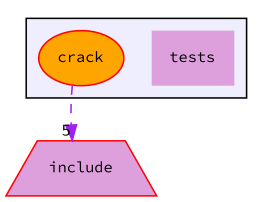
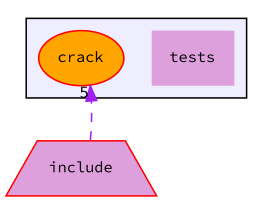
  digraph {
    compound=true
    fontname="Source Code Pro"
    node [fontname="Source Code Pro" fontsize=10 style=filled fillcolor=plum color=red]
    n1 [label=tests shape=plaintext]
    n2 [fillcolor=orange label=crack shape=ellipse]
    n3 [label=include shape=trapezium]
    subgraph cluster_1 {
      bgcolor="#eeeeff"
      pencolor=black
      n1
      n2
    }
-   n2 -> n3 [headlabel=5 labeldistance=1.5 labelfontname=Helvetica labelfontsize=10 color=purple style=dashed fontname="Source Code Pro"]
+   n3 -> n2 [headlabel=5 labeldistance=1.5 labelfontname=Helvetica labelfontsize=10 color=purple style=dashed fontname="Source Code Pro"]
  }
